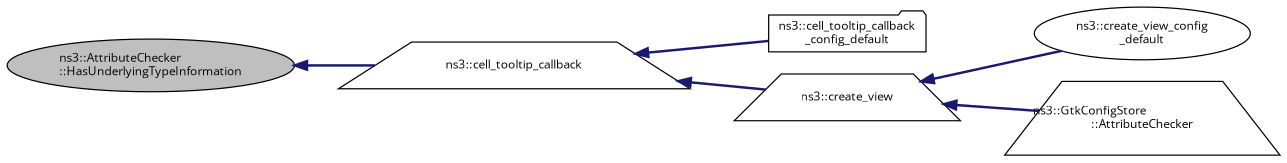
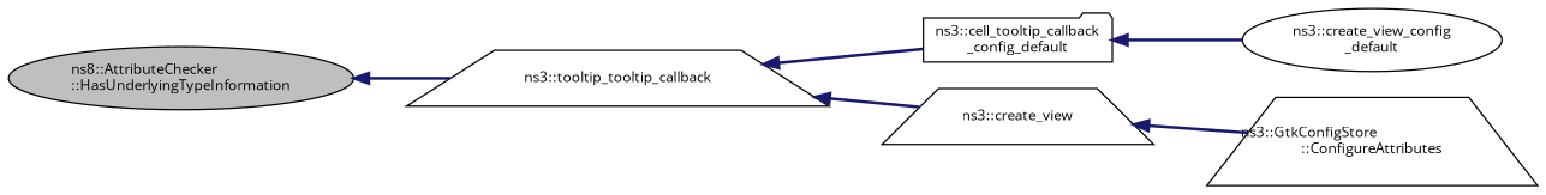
  digraph {
    fontname="Open Sans"
    rankdir=LR
    node [color=black fillcolor=white fontname="Open Sans" fontsize=10 shape=trapezium style=filled]
    edge [color=midnightblue dir=back fontname="Open Sans" fontsize=10 labelfontname=Helvetica labelfontsize=10 style=bold]
-   n1 [fillcolor=grey75 fontcolor=black height=0.2 label="ns3::AttributeChecker\l::HasUnderlyingTypeInformation" shape=ellipse width=0.4]
-   n2 [height=0.2 label="ns3::cell_tooltip_callback" width=0.4]
+   n1 [fillcolor=grey75 fontcolor=black height=0.2 label="ns8::AttributeChecker\l::HasUnderlyingTypeInformation" shape=ellipse width=0.4]
+   n2 [height=0.2 label="ns3::tooltip_tooltip_callback" width=0.4]
    n3 [height=0.2 label="ns3::cell_tooltip_callback\l_config_default" shape=folder width=0.4]
    n4 [height=0.2 label="ns3::create_view" width=0.4]
    n5 [height=0.2 label="ns3::create_view_config\l_default" shape=ellipse width=0.4]
-   n6 [height=0.2 label="ns3::GtkConfigStore\l::AttributeChecker" width=0.4]
+   n6 [height=0.2 label="ns3::GtkConfigStore\l::ConfigureAttributes" width=0.4]
    n1 -> n2
    n2 -> n3
    n2 -> n4
-   n4 -> n5
+   n3 -> n5
    n4 -> n6
  }
